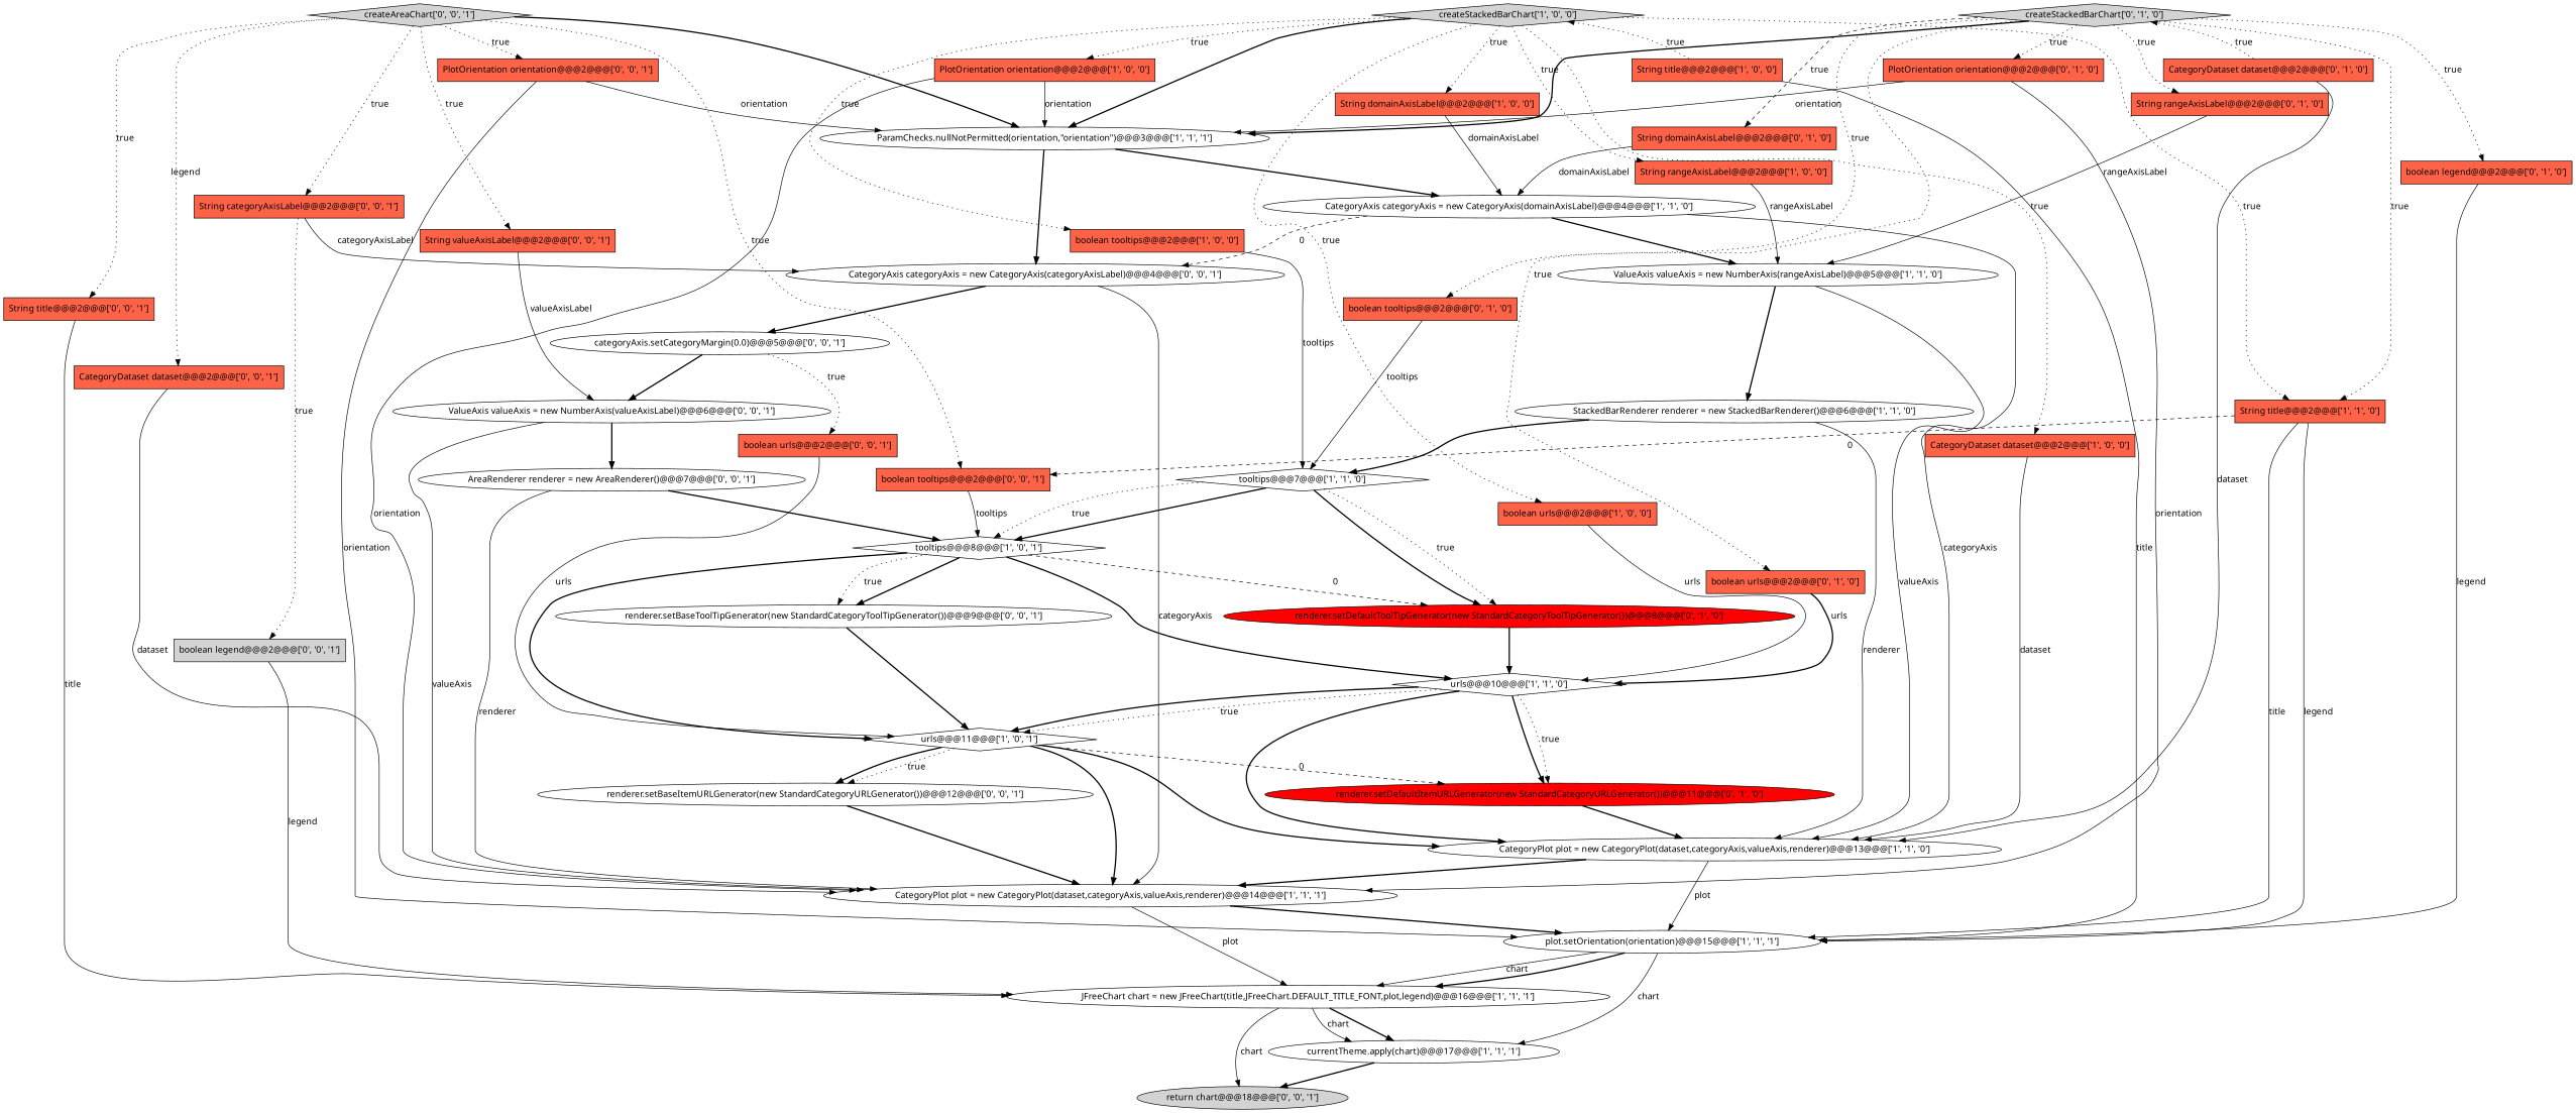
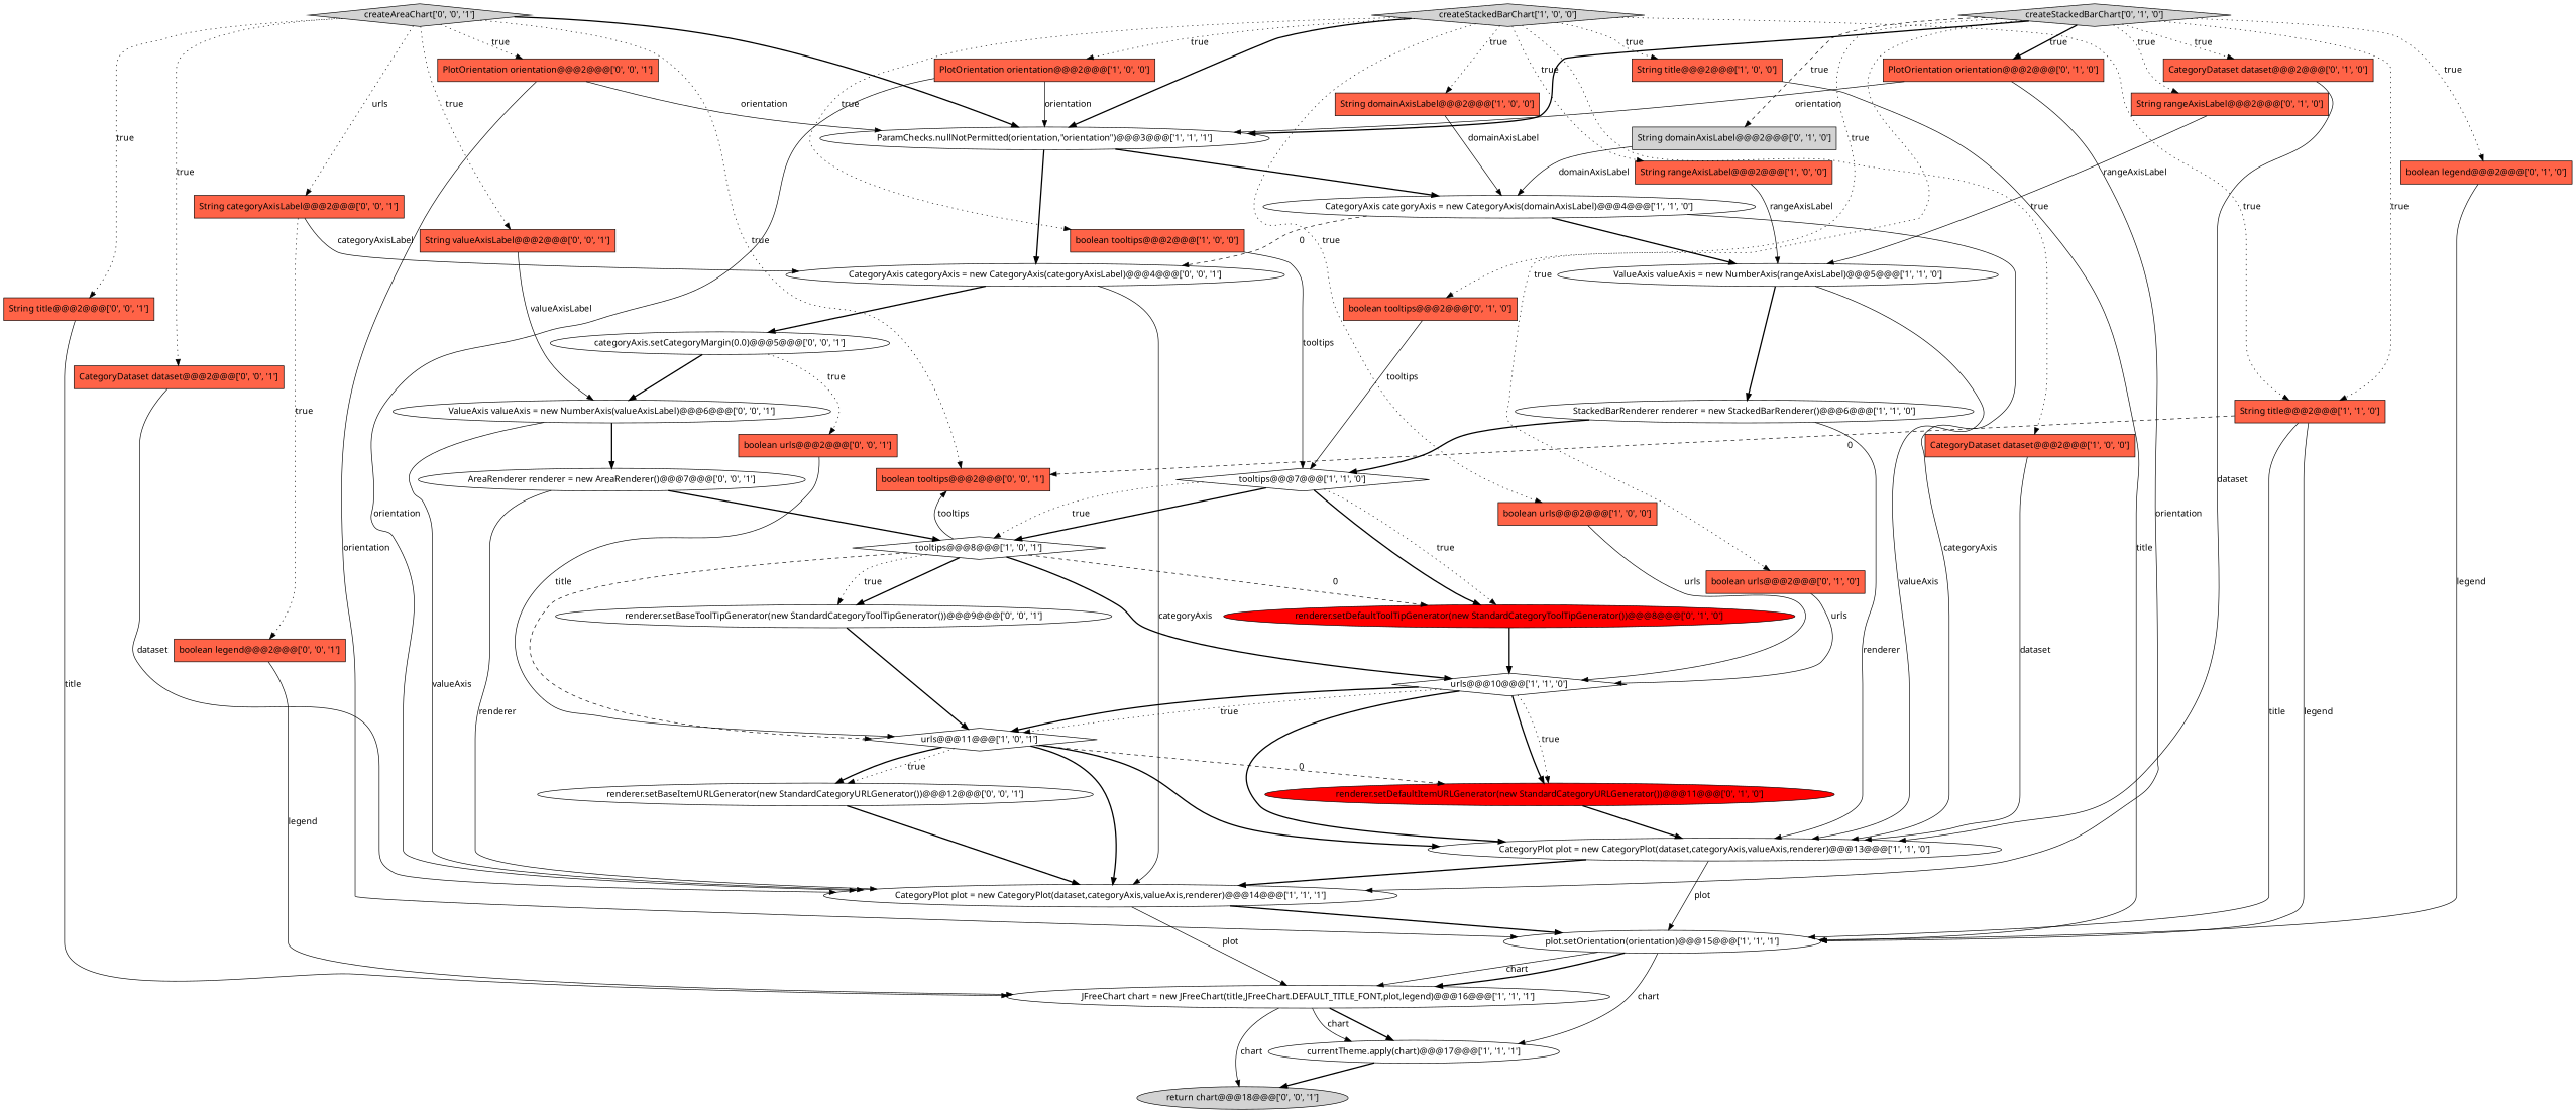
  digraph {
    fontname="Noto Sans"
    node [fillcolor=tomato fontname="Noto Sans" shape=box style=filled]
    edge [fontname="Noto Sans" style=solid]
    n1 [label="boolean tooltips@@@2@@@['0', '0', '1']"]
    n2 [fillcolor=white label="tooltips@@@8@@@['1', '0', '1']" shape=diamond]
    n3 [fillcolor=white label="urls@@@11@@@['1', '0', '1']" shape=diamond]
    n4 [fillcolor=white label="urls@@@10@@@['1', '1', '0']" shape=diamond]
    n5 [fillcolor=red label="renderer.setDefaultToolTipGenerator(new StandardCategoryToolTipGenerator())@@@8@@@['0', '1', '0']" shape=ellipse]
    n6 [fillcolor=white label="renderer.setBaseToolTipGenerator(new StandardCategoryToolTipGenerator())@@@9@@@['0', '0', '1']" shape=ellipse]
    n7 [label="boolean urls@@@2@@@['0', '0', '1']"]
    n8 [fillcolor=white label="CategoryPlot plot = new CategoryPlot(dataset,categoryAxis,valueAxis,renderer)@@@14@@@['1', '1', '1']" shape=ellipse]
    n9 [fillcolor=white label="CategoryPlot plot = new CategoryPlot(dataset,categoryAxis,valueAxis,renderer)@@@13@@@['1', '1', '0']" shape=ellipse]
    n10 [fillcolor=red label="renderer.setDefaultItemURLGenerator(new StandardCategoryURLGenerator())@@@11@@@['0', '1', '0']" shape=ellipse]
    n11 [fillcolor=white label="renderer.setBaseItemURLGenerator(new StandardCategoryURLGenerator())@@@12@@@['0', '0', '1']" shape=ellipse]
    n12 [label="String title@@@2@@@['0', '0', '1']"]
    n13 [fillcolor=white label="JFreeChart chart = new JFreeChart(title,JFreeChart.DEFAULT_TITLE_FONT,plot,legend)@@@16@@@['1', '1', '1']" shape=ellipse]
    n14 [fillcolor=white label="currentTheme.apply(chart)@@@17@@@['1', '1', '1']" shape=ellipse]
    n15 [fillcolor=lightgray label="return chart@@@18@@@['0', '0', '1']" shape=ellipse]
    n16 [fillcolor=white label="plot.setOrientation(orientation)@@@15@@@['1', '1', '1']" shape=ellipse]
    n17 [label="String rangeAxisLabel@@@2@@@['0', '1', '0']"]
    n18 [fillcolor=white label="ValueAxis valueAxis = new NumberAxis(rangeAxisLabel)@@@5@@@['1', '1', '0']" shape=ellipse]
    n19 [fillcolor=white label="StackedBarRenderer renderer = new StackedBarRenderer()@@@6@@@['1', '1', '0']" shape=ellipse]
-   n20 [fillcolor=lightgray label="boolean legend@@@2@@@['0', '0', '1']"]
+   n20 [label="boolean legend@@@2@@@['0', '0', '1']"]
    n21 [fillcolor=white label="AreaRenderer renderer = new AreaRenderer()@@@7@@@['0', '0', '1']" shape=ellipse]
    n22 [fillcolor=white label="tooltips@@@7@@@['1', '1', '0']" shape=diamond]
    n23 [label="String domainAxisLabel@@@2@@@['1', '0', '0']"]
    n24 [fillcolor=white label="CategoryAxis categoryAxis = new CategoryAxis(domainAxisLabel)@@@4@@@['1', '1', '0']" shape=ellipse]
    n25 [fillcolor=white label="CategoryAxis categoryAxis = new CategoryAxis(categoryAxisLabel)@@@4@@@['0', '0', '1']" shape=ellipse]
    n26 [label="boolean legend@@@2@@@['0', '1', '0']"]
    n27 [label="String title@@@2@@@['1', '1', '0']"]
    n28 [fillcolor=white label="ParamChecks.nullNotPermitted(orientation,\"orientation\")@@@3@@@['1', '1', '1']" shape=ellipse]
    n29 [fillcolor=white label="categoryAxis.setCategoryMargin(0.0)@@@5@@@['0', '0', '1']" shape=ellipse]
    n30 [label="CategoryDataset dataset@@@2@@@['1', '0', '0']"]
    n31 [label="String valueAxisLabel@@@2@@@['0', '0', '1']"]
    n32 [fillcolor=white label="ValueAxis valueAxis = new NumberAxis(valueAxisLabel)@@@6@@@['0', '0', '1']" shape=ellipse]
    n33 [fillcolor=lightgray label="createStackedBarChart['0', '1', '0']" shape=diamond]
    n34 [label="CategoryDataset dataset@@@2@@@['0', '1', '0']"]
-   n35 [label="String domainAxisLabel@@@2@@@['0', '1', '0']"]
+   n35 [fillcolor=lightgray label="String domainAxisLabel@@@2@@@['0', '1', '0']"]
    n36 [label="PlotOrientation orientation@@@2@@@['0', '1', '0']"]
    n37 [label="boolean urls@@@2@@@['0', '1', '0']"]
    n38 [label="boolean tooltips@@@2@@@['0', '1', '0']"]
    n39 [label="PlotOrientation orientation@@@2@@@['1', '0', '0']"]
    n40 [fillcolor=lightgray label="createAreaChart['0', '0', '1']" shape=diamond]
    n41 [label="PlotOrientation orientation@@@2@@@['0', '0', '1']"]
    n42 [label="String categoryAxisLabel@@@2@@@['0', '0', '1']"]
    n43 [label="CategoryDataset dataset@@@2@@@['0', '0', '1']"]
    n44 [label="String rangeAxisLabel@@@2@@@['1', '0', '0']"]
    n45 [fillcolor=lightgray label="createStackedBarChart['1', '0', '0']" shape=diamond]
    n46 [label="boolean urls@@@2@@@['1', '0', '0']"]
    n47 [label="String title@@@2@@@['1', '0', '0']"]
    n48 [label="boolean tooltips@@@2@@@['1', '0', '0']"]
-   n1 -> n2 [label=tooltips]
-   n2 -> n3 [style=bold]
+   n2 -> n1 [label=tooltips]
+   n2 -> n3 [style=dashed]
    n2 -> n4 [style=bold]
    n2 -> n5 [label=0 style=dashed]
    n2 -> n6 [style=bold]
    n2 -> n6 [label=true style=dotted]
    n3 -> n8 [style=bold]
    n3 -> n9 [style=bold]
    n3 -> n10 [label=0 style=dashed]
    n3 -> n11 [label=true style=dotted]
    n3 -> n11 [style=bold]
    n4 -> n3 [label=true style=dotted]
    n4 -> n3 [style=bold]
    n4 -> n9 [style=bold]
    n4 -> n10 [style=bold]
    n4 -> n10 [label=true style=dotted]
    n5 -> n4 [style=bold]
    n6 -> n3 [style=bold]
-   n7 -> n3 [label=urls]
+   n7 -> n3 [label=title]
    n8 -> n13 [label=plot]
    n8 -> n16 [style=bold]
    n9 -> n8 [style=bold]
    n9 -> n16 [label=plot]
    n10 -> n9 [style=bold]
    n11 -> n8 [style=bold]
    n12 -> n13 [label=title]
    n13 -> n14 [style=bold]
    n13 -> n14 [label=chart]
    n13 -> n15 [label=chart]
    n14 -> n15 [style=bold]
    n16 -> n13 [label=chart]
    n16 -> n13 [style=bold]
    n16 -> n14 [label=chart]
    n17 -> n18 [label=rangeAxisLabel]
    n18 -> n9 [label=valueAxis]
    n18 -> n19 [style=bold]
    n19 -> n9 [label=renderer]
    n19 -> n22 [style=bold]
    n20 -> n13 [label=legend]
    n21 -> n2 [style=bold]
    n21 -> n8 [label=renderer]
    n22 -> n2 [style=bold]
    n22 -> n2 [label=true style=dotted]
    n22 -> n5 [style=bold]
    n22 -> n5 [label=true style=dotted]
    n23 -> n24 [label=domainAxisLabel]
    n24 -> n9 [label=categoryAxis]
    n24 -> n18 [style=bold]
    n24 -> n25 [label=0 style=dashed]
    n25 -> n8 [label=categoryAxis]
    n25 -> n29 [style=bold]
    n26 -> n16 [label=legend]
    n27 -> n1 [label=0 style=dashed]
    n27 -> n16 [label=legend]
    n27 -> n16 [label=title]
    n28 -> n24 [style=bold]
    n28 -> n25 [style=bold]
    n29 -> n7 [label=true style=dotted]
    n29 -> n32 [style=bold]
    n30 -> n9 [label=dataset]
    n31 -> n32 [label=valueAxisLabel]
    n32 -> n8 [label=valueAxis]
    n32 -> n21 [style=bold]
    n33 -> n17 [label=true style=dotted]
    n33 -> n26 [label=true style=dotted]
    n33 -> n27 [label=true style=dotted]
    n33 -> n28 [style=bold]
-   n34 -> n33 [label=true style=dotted]
+   n33 -> n34 [label=true style=dotted]
    n33 -> n35 [label=true style=dashed]
-   n33 -> n36 [label=true style=dotted]
+   n33 -> n36 [label=true style=bold]
    n33 -> n37 [label=true style=dotted]
    n33 -> n38 [label=true style=dotted]
    n34 -> n9 [label=dataset]
    n35 -> n24 [label=domainAxisLabel]
    n36 -> n8 [label=orientation]
    n36 -> n28 [label=orientation]
-   n37 -> n4 [label=urls style=bold]
+   n37 -> n4 [label=urls]
    n38 -> n22 [label=tooltips]
    n39 -> n8 [label=orientation]
    n39 -> n28 [label=orientation]
    n40 -> n1 [label=true style=dotted]
    n40 -> n12 [label=true style=dotted]
    n40 -> n28 [style=bold]
    n40 -> n31 [label=true style=dotted]
    n40 -> n41 [label=true style=dotted]
-   n40 -> n42 [label=true style=dotted]
-   n40 -> n43 [label=legend style=dotted]
+   n40 -> n42 [label=urls style=dotted]
+   n40 -> n43 [label=true style=dotted]
    n41 -> n16 [label=orientation]
    n41 -> n28 [label=orientation]
    n42 -> n20 [label=true style=dotted]
    n42 -> n25 [label=categoryAxisLabel]
    n43 -> n8 [label=dataset]
    n44 -> n18 [label=rangeAxisLabel]
    n45 -> n23 [label=true style=dotted]
    n45 -> n27 [label=true style=dotted]
    n45 -> n28 [style=bold]
    n45 -> n30 [label=true style=dotted]
    n45 -> n39 [label=true style=dotted]
    n45 -> n44 [label=true style=dotted]
    n45 -> n46 [label=true style=dotted]
-   n47 -> n45 [label=true style=dotted]
+   n45 -> n47 [label=true style=dotted]
    n45 -> n48 [label=true style=dotted]
    n46 -> n4 [label=urls]
    n47 -> n16 [label=title]
    n48 -> n22 [label=tooltips]
  }
